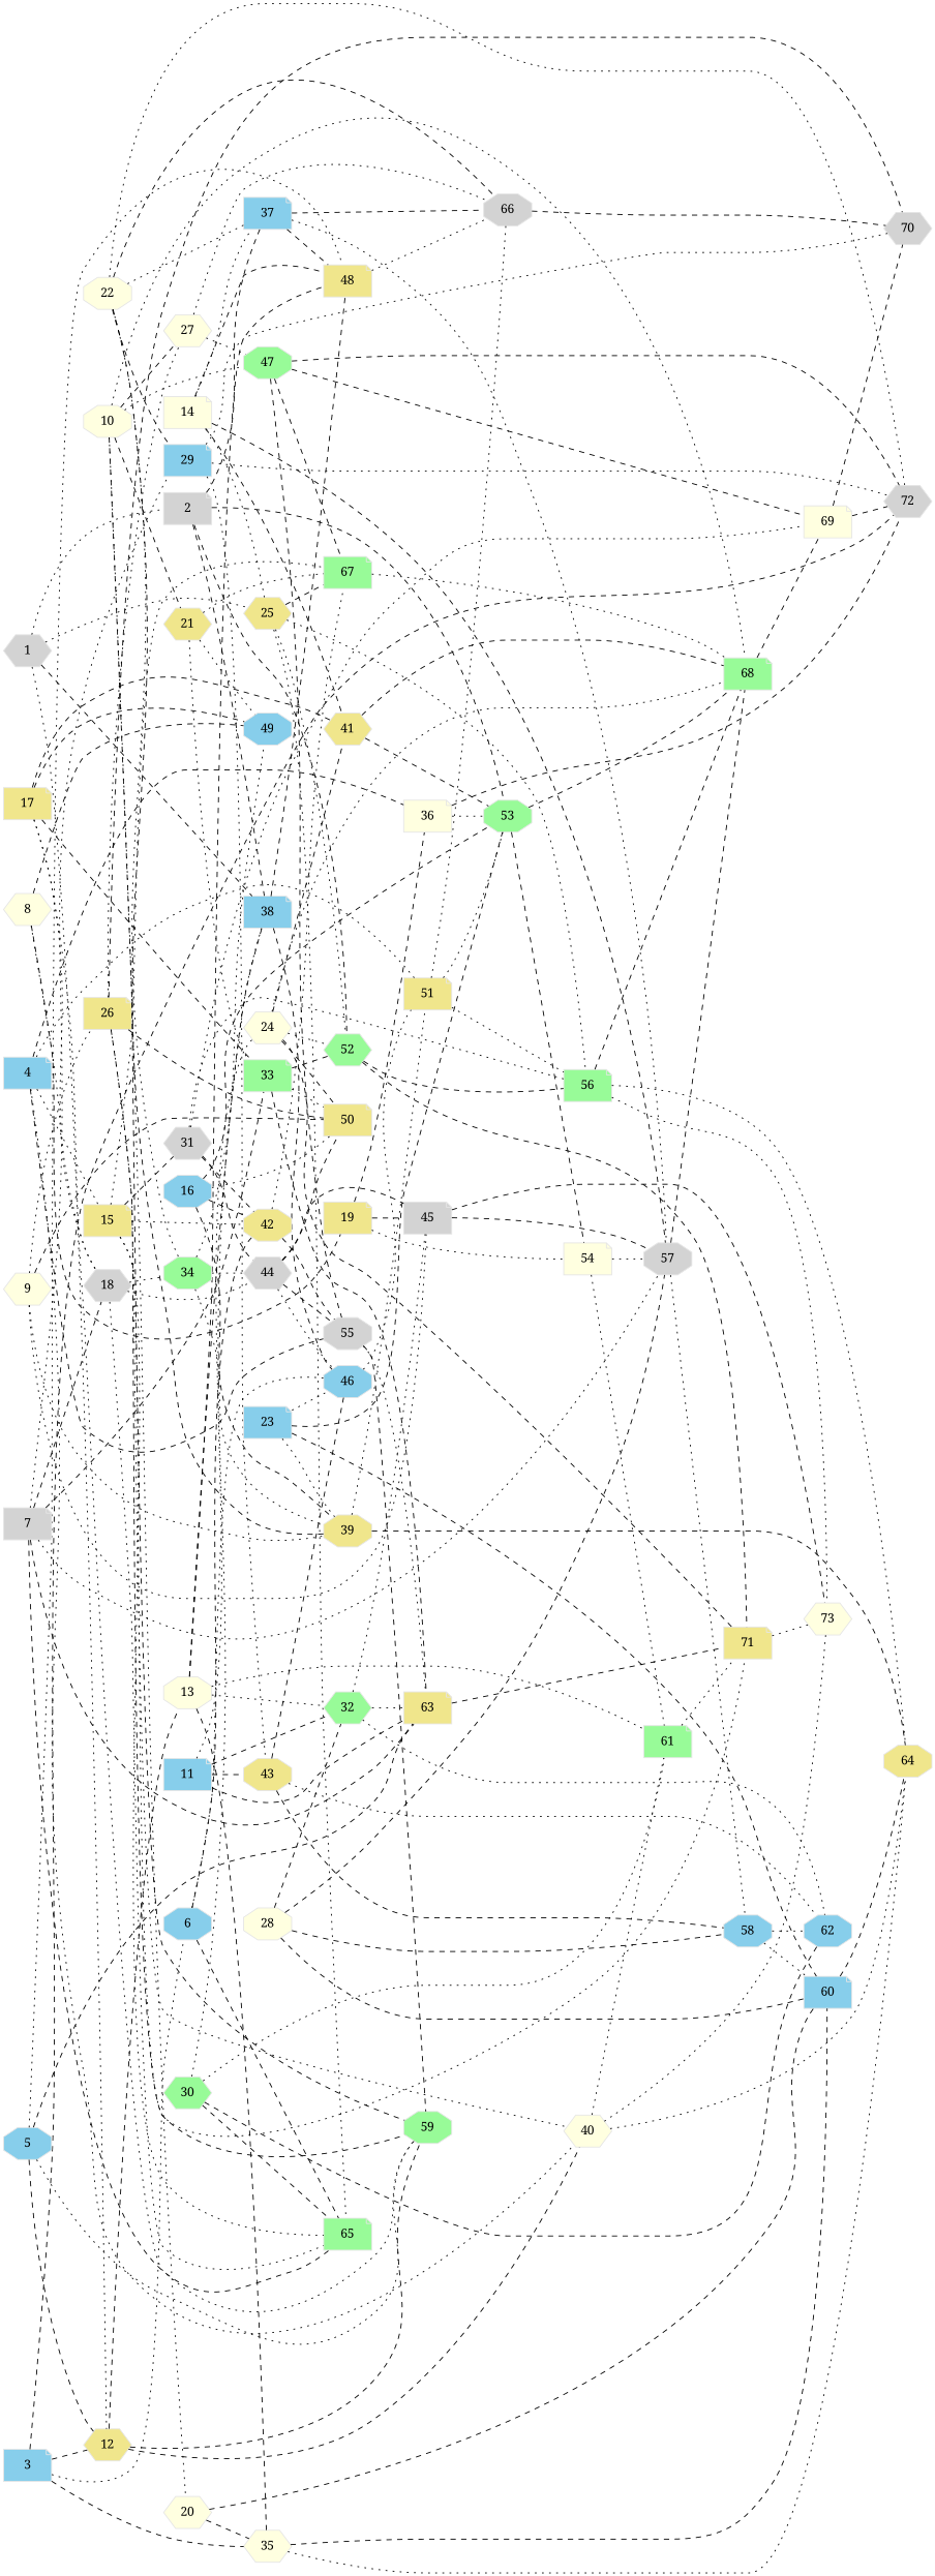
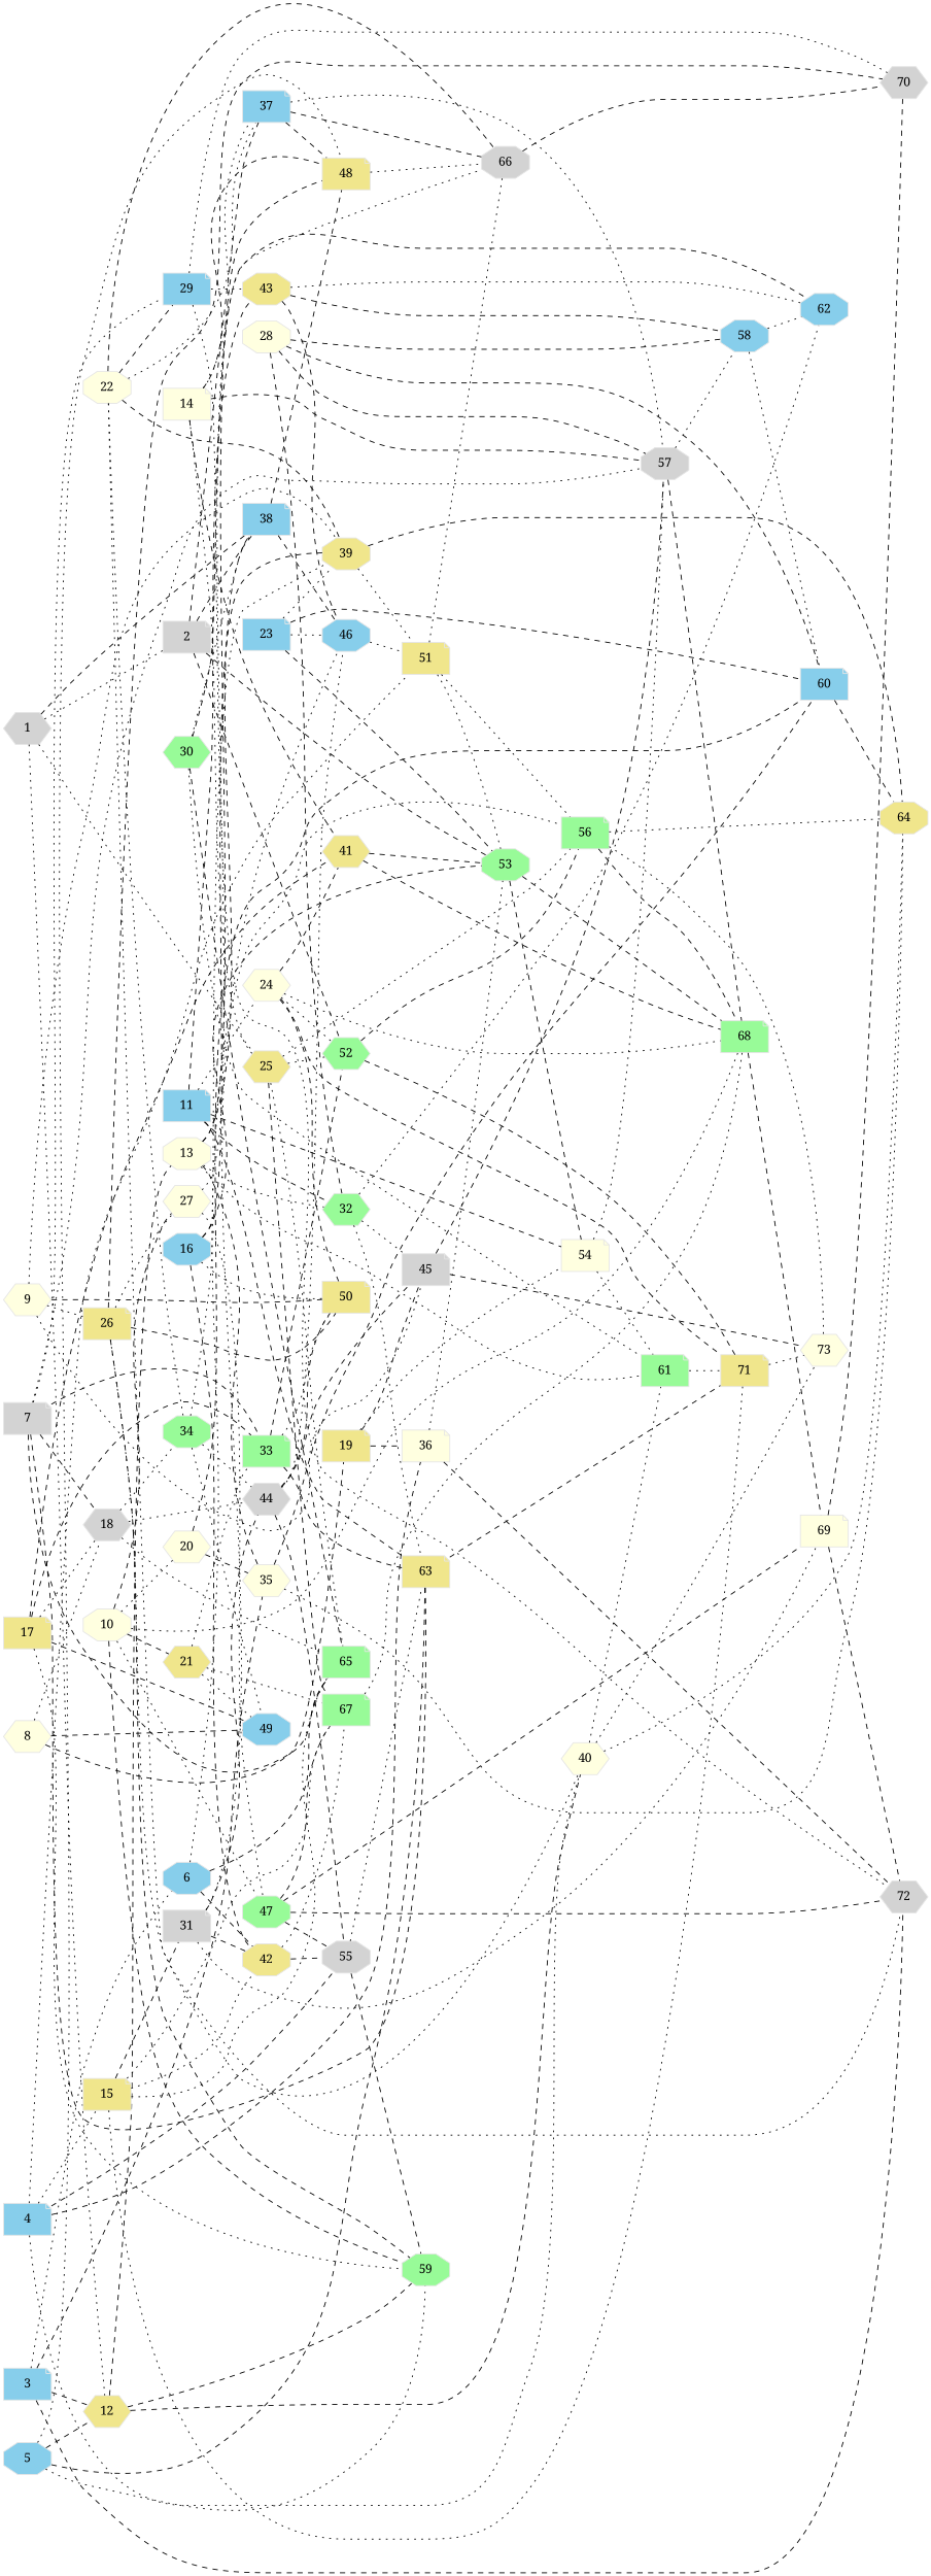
  graph {
    fontname="Noto Serif"
    rankdir=LR
    node [color=gray90 fillcolor=khaki fontname="Noto Serif" shape=note style=filled]
    edge [fontname="Noto Serif" style=dashed weight=1.0]
    1 [fillcolor=lightgrey shape=hexagon]
    2 [fillcolor=lightgrey]
    12 [shape=hexagon]
    25 [shape=hexagon]
    38 [fillcolor=skyblue]
    37 [fillcolor=skyblue]
    52 [fillcolor=palegreen shape=hexagon]
    53 [fillcolor=palegreen shape=octagon]
    40 [fillcolor=lightyellow shape=hexagon]
    59 [fillcolor=palegreen shape=octagon]
    13 [fillcolor=lightyellow shape=octagon]
    65 [fillcolor=palegreen]
    67 [fillcolor=palegreen]
    56 [fillcolor=palegreen]
    48
    46 [fillcolor=skyblue shape=octagon]
    57 [fillcolor=lightgrey shape=octagon]
    66 [fillcolor=lightgrey shape=octagon]
    71
    68 [fillcolor=palegreen]
    54 [fillcolor=lightyellow]
    3 [fillcolor=skyblue]
    6 [fillcolor=skyblue shape=octagon]
    35 [fillcolor=lightyellow shape=hexagon]
    72 [fillcolor=lightgrey shape=hexagon]
    42 [shape=octagon]
    60 [fillcolor=skyblue]
    64 [shape=octagon]
    4 [fillcolor=skyblue]
    15
    36 [fillcolor=lightyellow]
    51
    55 [fillcolor=lightgrey shape=octagon]
-   31 [fillcolor=lightgrey shape=hexagon]
+   31 [fillcolor=lightgrey]
    61 [fillcolor=palegreen]
    73 [fillcolor=lightyellow shape=hexagon]
    63
    5 [fillcolor=skyblue shape=octagon]
    39 [shape=octagon]
    7 [fillcolor=lightgrey]
    18 [fillcolor=lightgrey shape=hexagon]
    29 [fillcolor=skyblue]
    33 [fillcolor=palegreen]
    34 [fillcolor=palegreen shape=octagon]
    44 [fillcolor=lightgrey shape=hexagon]
    43 [shape=octagon]
    70 [fillcolor=lightgrey shape=hexagon]
    50
    58 [fillcolor=skyblue shape=octagon]
    8 [fillcolor=lightyellow shape=hexagon]
    19
    49 [fillcolor=skyblue shape=octagon]
    45 [fillcolor=lightgrey]
    9 [fillcolor=lightyellow shape=hexagon]
    26
    27 [fillcolor=lightyellow shape=hexagon]
    10 [fillcolor=lightyellow shape=octagon]
    20 [fillcolor=lightyellow shape=hexagon]
    21 [shape=hexagon]
    47 [fillcolor=palegreen shape=octagon]
    69 [fillcolor=lightyellow]
    11 [fillcolor=skyblue]
    24 [fillcolor=lightyellow shape=hexagon]
    32 [fillcolor=palegreen shape=hexagon]
    41 [shape=hexagon]
    62 [fillcolor=skyblue shape=octagon]
    14 [fillcolor=lightyellow]
    16 [fillcolor=skyblue shape=octagon]
    17
    22 [fillcolor=lightyellow shape=octagon]
    23 [fillcolor=skyblue]
    28 [fillcolor=lightyellow shape=octagon]
    30 [fillcolor=palegreen shape=hexagon]
    1 -- 2 [style=dotted]
    1 -- 12 [style=dotted]
    1 -- 25 [style=dotted]
    1 -- 38
    2 -- 38
    2 -- 37
    2 -- 52
    2 -- 53 [weight=2.0]
    12 -- 40
    12 -- 59
    12 -- 13
    25 -- 52 [style=dotted]
    25 -- 65 [style=dotted]
    25 -- 67
    25 -- 56 [style=dotted]
    38 -- 48
    38 -- 46
    37 -- 48
    37 -- 57 [style=dotted]
    37 -- 66
    52 -- 56
    52 -- 71
    53 -- 68 [weight=2.0]
    53 -- 54
    40 -- 64 [style=dotted]
    40 -- 61 [style=dotted]
    40 -- 73 [style=dotted]
    13 -- 38
    13 -- 48
    13 -- 35
    13 -- 61 [style=dotted]
    13 -- 32 [style=dotted]
    67 -- 68 [style=dotted]
    56 -- 68
    56 -- 64 [style=dotted weight=2.0]
    56 -- 73 [style=dotted]
    48 -- 66 [style=dotted]
    46 -- 51 [style=dotted]
    57 -- 68
    57 -- 58 [style=dotted]
    66 -- 70
    71 -- 73 [style=dotted]
    68 -- 69 [weight=2.0]
    54 -- 57 [style=dotted]
    54 -- 61 [style=dotted]
    3 -- 12
    3 -- 6 [style=dotted]
    3 -- 35
    3 -- 72
    6 -- 65
    6 -- 46 [style=dotted]
    6 -- 42 [weight=2.0]
    35 -- 60
    35 -- 64 [style=dotted]
    42 -- 67 [style=dotted]
    42 -- 55
    60 -- 64
    4 -- 40 [style=dotted]
    4 -- 15 [style=dotted]
    4 -- 36 [weight=2.0]
    4 -- 51 [style=dotted]
    4 -- 55
    15 -- 65 [style=dotted]
    15 -- 67 [style=dotted]
    15 -- 71 [style=dotted]
    15 -- 42 [style=dotted]
    15 -- 31
    36 -- 53 [style=dotted]
    36 -- 72
    51 -- 53 [style=dotted]
    51 -- 56 [style=dotted]
    51 -- 66 [style=dotted]
    55 -- 59
    55 -- 63 [style=dotted]
    31 -- 56 [style=dotted]
    31 -- 42 [weight=2.0]
    31 -- 44
    31 -- 69 [style=dotted]
    61 -- 71 [style=dotted]
    63 -- 71
    5 -- 12
    5 -- 59 [style=dotted]
    5 -- 48 [style=dotted]
    5 -- 63
    39 -- 64
    39 -- 51 [style=dotted]
    7 -- 65
    7 -- 57 [style=dotted]
    7 -- 63
    7 -- 18
    7 -- 29 [style=dotted]
    7 -- 33
    18 -- 65 [style=dotted]
    18 -- 34 [style=dotted]
    18 -- 44 [style=dotted]
    29 -- 72 [style=dotted]
    29 -- 43 [style=dotted weight=2.0]
    29 -- 70 [style=dotted]
    33 -- 52
    33 -- 63
    33 -- 50 [style=dotted]
    34 -- 39 [style=dotted]
    34 -- 44 [style=dotted weight=2.0]
    34 -- 49 [style=dotted]
    44 -- 46 [style=dotted]
    44 -- 55
    44 -- 50
    44 -- 45
    43 -- 46
    43 -- 58
    43 -- 62 [style=dotted]
    58 -- 60 [style=dotted]
    58 -- 62 [style=dotted weight=2.0]
    8 -- 18 [style=dotted]
    8 -- 19
    8 -- 49 [weight=2.0]
    19 -- 54 [style=dotted weight=2.0]
    19 -- 36 [weight=2.0]
    19 -- 45
    45 -- 57
    45 -- 73
    9 -- 39 [style=dotted]
    9 -- 50
    9 -- 45 [style=dotted]
    9 -- 26 [style=dotted]
    26 -- 40 [style=dotted]
    26 -- 59
    26 -- 70
    26 -- 50
    26 -- 27 [style=dotted]
    27 -- 66 [style=dotted]
    27 -- 47 [style=dotted]
    10 -- 59
    10 -- 68 [style=dotted]
    10 -- 27
    10 -- 20 [style=dotted]
    10 -- 21
    10 -- 47 [style=dotted]
    20 -- 35 [weight=2.0]
    20 -- 60
    21 -- 67 [style=dotted]
    21 -- 33 [style=dotted]
    21 -- 49 [style=dotted]
    47 -- 67
    47 -- 72
    47 -- 55
    47 -- 69
    69 -- 72
    69 -- 70
+   11 -- 54
    11 -- 63 [weight=2.0]
    11 -- 43
    11 -- 24 [style=dotted]
    11 -- 32
    24 -- 52 [style=dotted]
    24 -- 71
    24 -- 68 [style=dotted]
    24 -- 50
    24 -- 41
    32 -- 63 [style=dotted]
    32 -- 45 [style=dotted]
    32 -- 62 [style=dotted]
    41 -- 53
    41 -- 68
    14 -- 25 [style=dotted]
    14 -- 37 [style=dotted]
    14 -- 48
    14 -- 57
    14 -- 41 [weight=2.0]
    16 -- 53
    16 -- 42
    16 -- 39
    16 -- 50 [style=dotted]
    17 -- 59 [style=dotted]
    17 -- 18 [style=dotted]
    17 -- 33
    17 -- 49 [weight=2.0]
    17 -- 41
    22 -- 37 [style=dotted]
    22 -- 66
    22 -- 72 [style=dotted]
    22 -- 39
    22 -- 29
    22 -- 34 [style=dotted]
    23 -- 53
    23 -- 46 [style=dotted]
    23 -- 60
    23 -- 39 [style=dotted]
    28 -- 57
    28 -- 60
    28 -- 58
    28 -- 32
    30 -- 38 [style=dotted]
    30 -- 65
    30 -- 61 [style=dotted weight=2.0]
    30 -- 62 [weight=2.0]
  }
